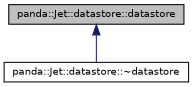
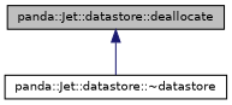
  digraph {
    rankdir=TB
    node [color=black fontname=Helvetica fontsize=10 shape=record style=filled]
-   n1 [fillcolor=grey75 fontcolor=black height=0.2 label="panda::Jet::datastore::datastore" width=0.4]
+   n1 [fillcolor=grey75 fontcolor=black height=0.2 label="panda::Jet::datastore::deallocate" width=0.4]
    n2 [fillcolor=white height=0.2 label="panda::Jet::datastore::~datastore" width=0.4]
    n1 -> n2 [color=midnightblue dir=back fontname=Helvetica fontsize=10 labelfontname=Helvetica labelfontsize=10 style=solid]
  }
